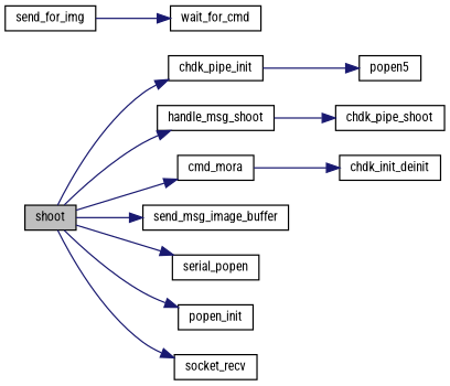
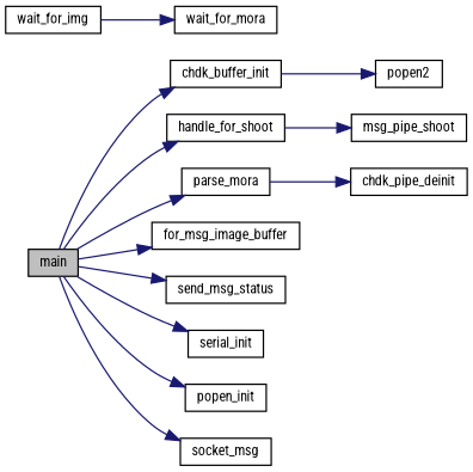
  digraph {
    fontname="Roboto Condensed"
    rankdir=LR
    node [color=black fillcolor=white fontname="Roboto Condensed" fontsize=10 shape=record style=filled]
    edge [color=midnightblue fontname="Roboto Condensed" fontsize=10 labelfontname=FreeSans labelfontsize=10 style=solid]
-   n1 [fillcolor=grey75 fontcolor=black height=0.2 label=shoot width=0.4]
-   n2 [height=0.2 label=chdk_pipe_init width=0.4]
-   n3 [height=0.2 label=handle_msg_shoot width=0.4]
-   n4 [height=0.2 label=cmd_mora width=0.4]
-   n5 [height=0.2 label=send_msg_image_buffer width=0.4]
-   n7 [height=0.2 label=serial_popen width=0.4]
+   n1 [fillcolor=grey75 fontcolor=black height=0.2 label=main width=0.4]
+   n2 [height=0.2 label=chdk_buffer_init width=0.4]
+   n3 [height=0.2 label=handle_for_shoot width=0.4]
+   n4 [height=0.2 label=parse_mora width=0.4]
+   n5 [height=0.2 label=for_msg_image_buffer width=0.4]
+   n6 [height=0.2 label=send_msg_status width=0.4]
+   n7 [height=0.2 label=serial_init width=0.4]
    n8 [height=0.2 label=popen_init width=0.4]
-   n9 [height=0.2 label=socket_recv width=0.4]
-   n10 [height=0.2 label=chdk_init_deinit width=0.4]
-   n11 [height=0.2 label=popen5 width=0.4]
-   n12 [height=0.2 label=chdk_pipe_shoot width=0.4]
-   n13 [height=0.2 label=wait_for_cmd width=0.4]
-   n14 [height=0.2 label=send_for_img width=0.4]
+   n9 [height=0.2 label=socket_msg width=0.4]
+   n10 [height=0.2 label=chdk_pipe_deinit width=0.4]
+   n11 [height=0.2 label=popen2 width=0.4]
+   n12 [height=0.2 label=msg_pipe_shoot width=0.4]
+   n13 [height=0.2 label=wait_for_mora width=0.4]
+   n14 [height=0.2 label=wait_for_img width=0.4]
    n1 -> n2
    n1 -> n3
    n1 -> n4
    n1 -> n5
+   n1 -> n6
    n1 -> n7
    n1 -> n8
    n1 -> n9
    n2 -> n11
    n3 -> n12
    n4 -> n10
    n14 -> n13
  }
